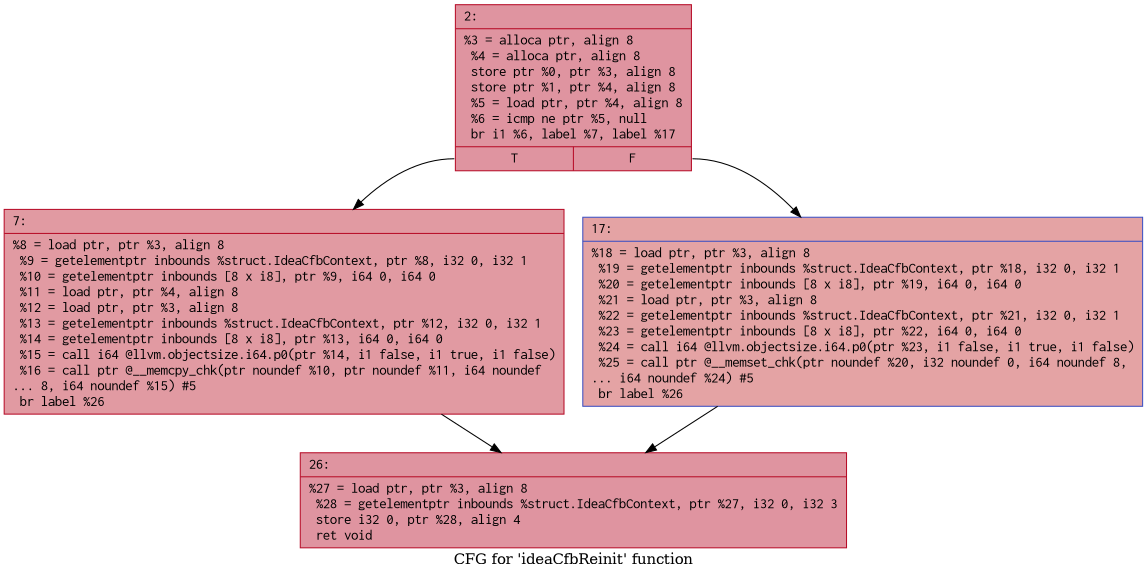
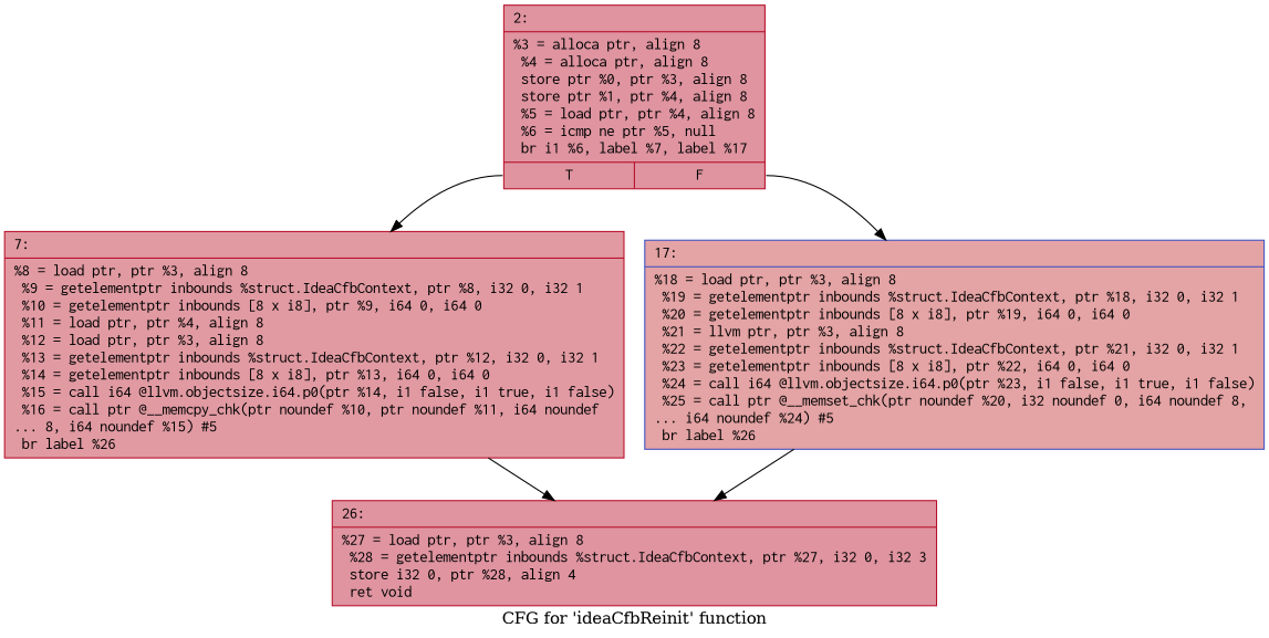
  digraph {
    label="CFG for 'ideaCfbReinit' function"
    node [color="#b70d28ff" fillcolor="#b70d2870" fontname=Courier shape=record style=filled]
    n1 [label="{2:\l|  %3 = alloca ptr, align 8\l  %4 = alloca ptr, align 8\l  store ptr %0, ptr %3, align 8\l  store ptr %1, ptr %4, align 8\l  %5 = load ptr, ptr %4, align 8\l  %6 = icmp ne ptr %5, null\l  br i1 %6, label %7, label %17\l|{<s0>T|<s1>F}}"]
    n2 [fillcolor="#bb1b2c70" label="{7:\l|  %8 = load ptr, ptr %3, align 8\l  %9 = getelementptr inbounds %struct.IdeaCfbContext, ptr %8, i32 0, i32 1\l  %10 = getelementptr inbounds [8 x i8], ptr %9, i64 0, i64 0\l  %11 = load ptr, ptr %4, align 8\l  %12 = load ptr, ptr %3, align 8\l  %13 = getelementptr inbounds %struct.IdeaCfbContext, ptr %12, i32 0, i32 1\l  %14 = getelementptr inbounds [8 x i8], ptr %13, i64 0, i64 0\l  %15 = call i64 @llvm.objectsize.i64.p0(ptr %14, i1 false, i1 true, i1 false)\l  %16 = call ptr @__memcpy_chk(ptr noundef %10, ptr noundef %11, i64 noundef\l... 8, i64 noundef %15) #5\l  br label %26\l}"]
-   n3 [color="#3d50c3ff" fillcolor="#c32e3170" label="{17:\l|  %18 = load ptr, ptr %3, align 8\l  %19 = getelementptr inbounds %struct.IdeaCfbContext, ptr %18, i32 0, i32 1\l  %20 = getelementptr inbounds [8 x i8], ptr %19, i64 0, i64 0\l  %21 = load ptr, ptr %3, align 8\l  %22 = getelementptr inbounds %struct.IdeaCfbContext, ptr %21, i32 0, i32 1\l  %23 = getelementptr inbounds [8 x i8], ptr %22, i64 0, i64 0\l  %24 = call i64 @llvm.objectsize.i64.p0(ptr %23, i1 false, i1 true, i1 false)\l  %25 = call ptr @__memset_chk(ptr noundef %20, i32 noundef 0, i64 noundef 8,\l... i64 noundef %24) #5\l  br label %26\l}"]
+   n3 [color="#3d50c3ff" fillcolor="#c32e3170" label="{17:\l|  %18 = load ptr, ptr %3, align 8\l  %19 = getelementptr inbounds %struct.IdeaCfbContext, ptr %18, i32 0, i32 1\l  %20 = getelementptr inbounds [8 x i8], ptr %19, i64 0, i64 0\l  %21 = llvm ptr, ptr %3, align 8\l  %22 = getelementptr inbounds %struct.IdeaCfbContext, ptr %21, i32 0, i32 1\l  %23 = getelementptr inbounds [8 x i8], ptr %22, i64 0, i64 0\l  %24 = call i64 @llvm.objectsize.i64.p0(ptr %23, i1 false, i1 true, i1 false)\l  %25 = call ptr @__memset_chk(ptr noundef %20, i32 noundef 0, i64 noundef 8,\l... i64 noundef %24) #5\l  br label %26\l}"]
    n4 [label="{26:\l|  %27 = load ptr, ptr %3, align 8\l  %28 = getelementptr inbounds %struct.IdeaCfbContext, ptr %27, i32 0, i32 3\l  store i32 0, ptr %28, align 4\l  ret void\l}"]
    n1 -> n2 [tailport=s0]
    n1 -> n3 [tailport=s1]
    n2 -> n4
    n3 -> n4
  }
